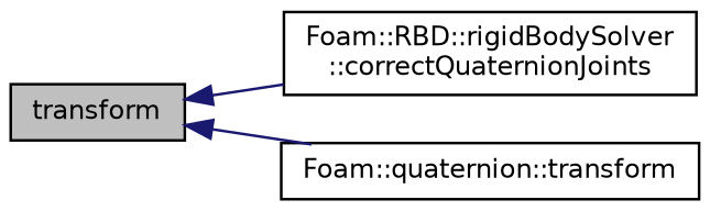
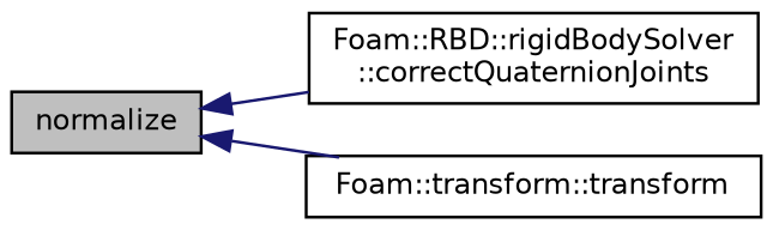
  digraph {
    rankdir=LR
    node [color=black fontname=Helvetica fontsize=10 shape=record]
    edge [color=midnightblue dir=back fontname=Helvetica fontsize=10 labelfontname=Helvetica labelfontsize=10 style=solid]
-   n1 [fillcolor=grey75 fontcolor=black height=0.2 label=transform style=filled width=0.4]
+   n1 [fillcolor=grey75 fontcolor=black height=0.2 label=normalize style=filled width=0.4]
    n2 [height=0.2 label="Foam::RBD::rigidBodySolver\l::correctQuaternionJoints" width=0.4]
-   n3 [height=0.2 label="Foam::quaternion::transform" width=0.4]
+   n3 [height=0.2 label="Foam::transform::transform" width=0.4]
    n1 -> n2
    n1 -> n3
  }
